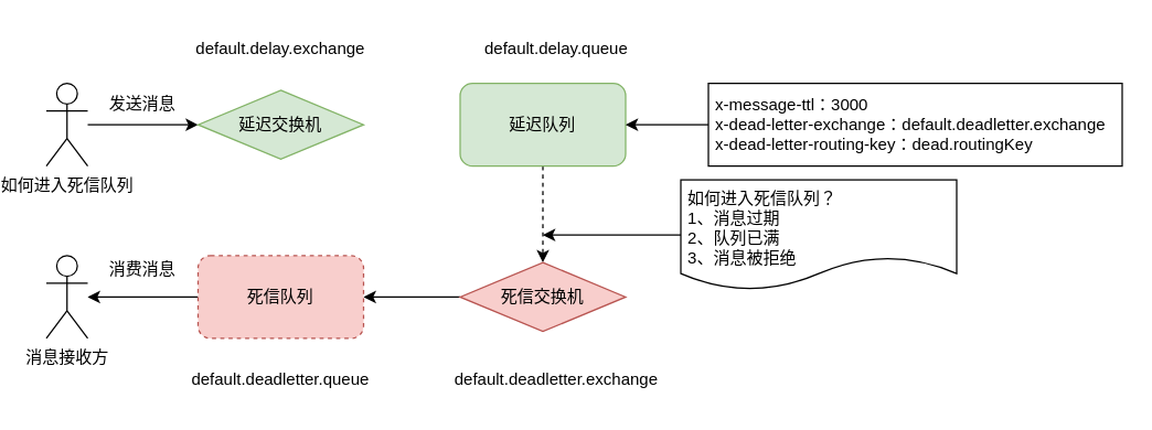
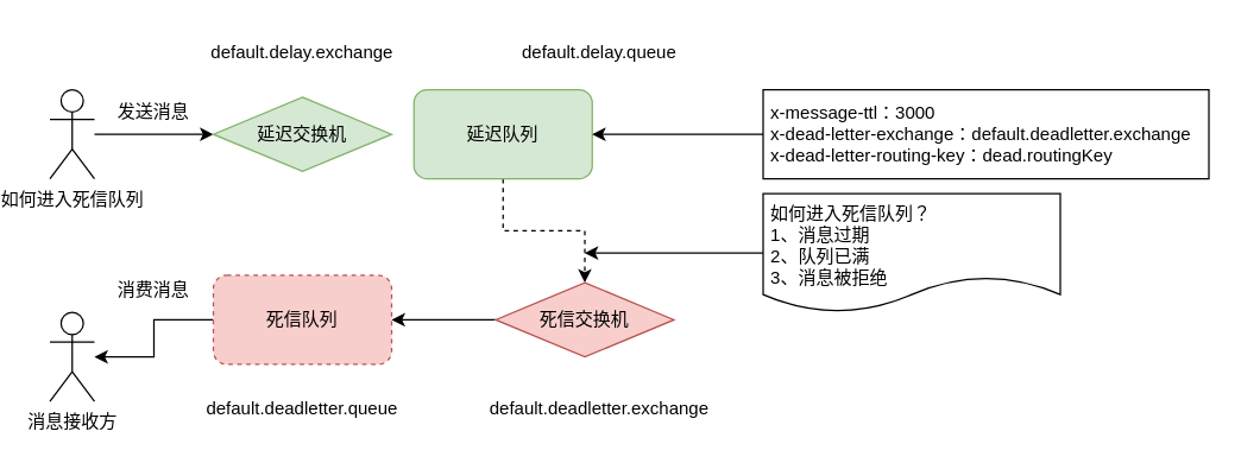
  <mxCell id="0" />
  <mxCell id="1" parent="0" />
  <mxCell id="2" style="edgeStyle=orthogonalEdgeStyle;rounded=0;orthogonalLoop=1;jettySize=auto;html=1;" edge="1" parent="1" source="3"><mxGeometry relative="1" as="geometry"><mxPoint x="130" y="90" as="targetPoint" /></mxGeometry></mxCell>
  <mxCell id="3" value="如何进入死信队列" style="shape=umlActor;verticalLabelPosition=bottom;verticalAlign=top;html=1;outlineConnect=0;" vertex="1" parent="1"><mxGeometry x="20" y="60" width="30" height="60" as="geometry" /></mxCell>
  <mxCell id="4" value="延迟交换机" style="rhombus;whiteSpace=wrap;html=1;fillColor=#d5e8d4;strokeColor=#82b366;" vertex="1" parent="1"><mxGeometry x="130" y="65" width="120" height="50" as="geometry" /></mxCell>
  <mxCell id="5" value="发送消息" style="text;html=1;strokeColor=none;fillColor=none;align=center;verticalAlign=middle;whiteSpace=wrap;rounded=0;" vertex="1" parent="1"><mxGeometry x="60" y="60" width="60" height="30" as="geometry" /></mxCell>
  <mxCell id="6" style="edgeStyle=orthogonalEdgeStyle;rounded=0;orthogonalLoop=1;jettySize=auto;html=1;exitX=0.5;exitY=1;exitDx=0;exitDy=0;entryX=0.5;entryY=0;entryDx=0;entryDy=0;dashed=1;" edge="1" parent="1" source="7" target="9"><mxGeometry relative="1" as="geometry" /></mxCell>
- <mxCell id="7" value="延迟队列" style="rounded=1;whiteSpace=wrap;html=1;fillColor=#d5e8d4;strokeColor=#82b366;" vertex="1" parent="1"><mxGeometry x="320" y="60" width="120" height="60" as="geometry" /></mxCell>
+ <mxCell id="7" value="延迟队列" style="rounded=1;whiteSpace=wrap;html=1;fillColor=#d5e8d4;strokeColor=#82b366;" vertex="1" parent="1"><mxGeometry x="265" y="60" width="120" height="60" as="geometry" /></mxCell>
  <mxCell id="8" style="edgeStyle=orthogonalEdgeStyle;rounded=0;orthogonalLoop=1;jettySize=auto;html=1;entryX=1;entryY=0.5;entryDx=0;entryDy=0;" edge="1" parent="1" source="9" target="11"><mxGeometry relative="1" as="geometry" /></mxCell>
  <mxCell id="9" value="死信交换机" style="rhombus;whiteSpace=wrap;html=1;fillColor=#f8cecc;strokeColor=#b85450;" vertex="1" parent="1"><mxGeometry x="320" y="190" width="120" height="50" as="geometry" /></mxCell>
  <mxCell id="10" style="edgeStyle=orthogonalEdgeStyle;rounded=0;orthogonalLoop=1;jettySize=auto;html=1;" edge="1" parent="1" source="11" target="12"><mxGeometry relative="1" as="geometry" /></mxCell>
  <mxCell id="11" value="死信队列" style="rounded=1;whiteSpace=wrap;html=1;fillColor=#f8cecc;strokeColor=#b85450;dashed=1;" vertex="1" parent="1"><mxGeometry x="130" y="185" width="120" height="60" as="geometry" /></mxCell>
- <mxCell id="12" value="消息接收方" style="shape=umlActor;verticalLabelPosition=bottom;verticalAlign=top;html=1;outlineConnect=0;" vertex="1" parent="1"><mxGeometry x="20" y="185" width="30" height="60" as="geometry" /></mxCell>
+ <mxCell id="12" value="消息接收方" style="shape=umlActor;verticalLabelPosition=bottom;verticalAlign=top;html=1;outlineConnect=0;" vertex="1" parent="1"><mxGeometry x="20" y="210" width="30" height="60" as="geometry" /></mxCell>
  <mxCell id="13" value="消费消息" style="text;html=1;strokeColor=none;fillColor=none;align=center;verticalAlign=middle;whiteSpace=wrap;rounded=0;" vertex="1" parent="1"><mxGeometry x="60" y="180" width="60" height="30" as="geometry" /></mxCell>
  <mxCell id="14" value="default.delay.exchange" style="text;html=1;strokeColor=none;fillColor=none;align=center;verticalAlign=middle;whiteSpace=wrap;rounded=0;" vertex="1" parent="1"><mxGeometry x="160" y="20" width="60" height="30" as="geometry" /></mxCell>
  <mxCell id="15" value="default.delay.queue" style="text;html=1;strokeColor=none;fillColor=none;align=center;verticalAlign=middle;whiteSpace=wrap;rounded=0;" vertex="1" parent="1"><mxGeometry x="360" y="20" width="60" height="30" as="geometry" /></mxCell>
  <mxCell id="16" value="default.deadletter.queue" style="text;html=1;strokeColor=none;fillColor=none;align=center;verticalAlign=middle;whiteSpace=wrap;rounded=0;" vertex="1" parent="1"><mxGeometry x="160" y="260" width="60" height="30" as="geometry" /></mxCell>
  <mxCell id="17" value="default.deadletter.exchange" style="text;html=1;strokeColor=none;fillColor=none;align=center;verticalAlign=middle;whiteSpace=wrap;rounded=0;" vertex="1" parent="1"><mxGeometry x="360" y="260" width="60" height="30" as="geometry" /></mxCell>
  <mxCell id="18" style="edgeStyle=orthogonalEdgeStyle;rounded=0;orthogonalLoop=1;jettySize=auto;html=1;exitX=0;exitY=0.5;exitDx=0;exitDy=0;" edge="1" parent="1" source="19"><mxGeometry relative="1" as="geometry"><mxPoint x="380" y="170" as="targetPoint" /></mxGeometry></mxCell>
- <mxCell id="19" value="&lt;div&gt;&lt;span&gt;&lt;br&gt;&lt;/span&gt;&lt;/div&gt;&lt;div&gt;&lt;span&gt;&amp;nbsp;如何进入死信队列？&lt;/span&gt;&lt;/div&gt;&lt;div&gt;&lt;span&gt;&amp;nbsp;1、消息过期&lt;/span&gt;&lt;/div&gt;&lt;div&gt;&lt;span&gt;&amp;nbsp;2、队列已满&lt;/span&gt;&lt;/div&gt;&lt;div&gt;&lt;span&gt;&amp;nbsp;3、消息被拒绝&lt;/span&gt;&lt;/div&gt;" style="shape=document;whiteSpace=wrap;html=1;boundedLbl=1;align=left;" vertex="1" parent="1"><mxGeometry x="480" y="130" width="200" height="80" as="geometry" /></mxCell>
+ <mxCell id="19" value="&lt;div&gt;&lt;span&gt;&lt;br&gt;&lt;/span&gt;&lt;/div&gt;&lt;div&gt;&lt;span&gt;&amp;nbsp;如何进入死信队列？&lt;/span&gt;&lt;/div&gt;&lt;div&gt;&lt;span&gt;&amp;nbsp;1、消息过期&lt;/span&gt;&lt;/div&gt;&lt;div&gt;&lt;span&gt;&amp;nbsp;2、队列已满&lt;/span&gt;&lt;/div&gt;&lt;div&gt;&lt;span&gt;&amp;nbsp;3、消息被拒绝&lt;/span&gt;&lt;/div&gt;" style="shape=document;whiteSpace=wrap;html=1;boundedLbl=1;align=left;" vertex="1" parent="1"><mxGeometry x="500" y="130" width="200" height="80" as="geometry" /></mxCell>
  <mxCell id="20" style="edgeStyle=orthogonalEdgeStyle;rounded=0;orthogonalLoop=1;jettySize=auto;html=1;exitX=0;exitY=0.5;exitDx=0;exitDy=0;entryX=1;entryY=0.5;entryDx=0;entryDy=0;" edge="1" parent="1" source="21" target="7"><mxGeometry relative="1" as="geometry" /></mxCell>
  <mxCell id="21" value="&amp;nbsp;x-message-ttl：3000&lt;br&gt;&amp;nbsp;x-dead-letter-exchange：&lt;span style=&quot;text-align: center&quot;&gt;default.deadletter.exchange&lt;/span&gt;&lt;br&gt;&amp;nbsp;x-dead-letter-routing-key：dead.routingKey" style="rounded=0;whiteSpace=wrap;html=1;align=left;" vertex="1" parent="1"><mxGeometry x="500" y="60" width="300" height="60" as="geometry" /></mxCell>
